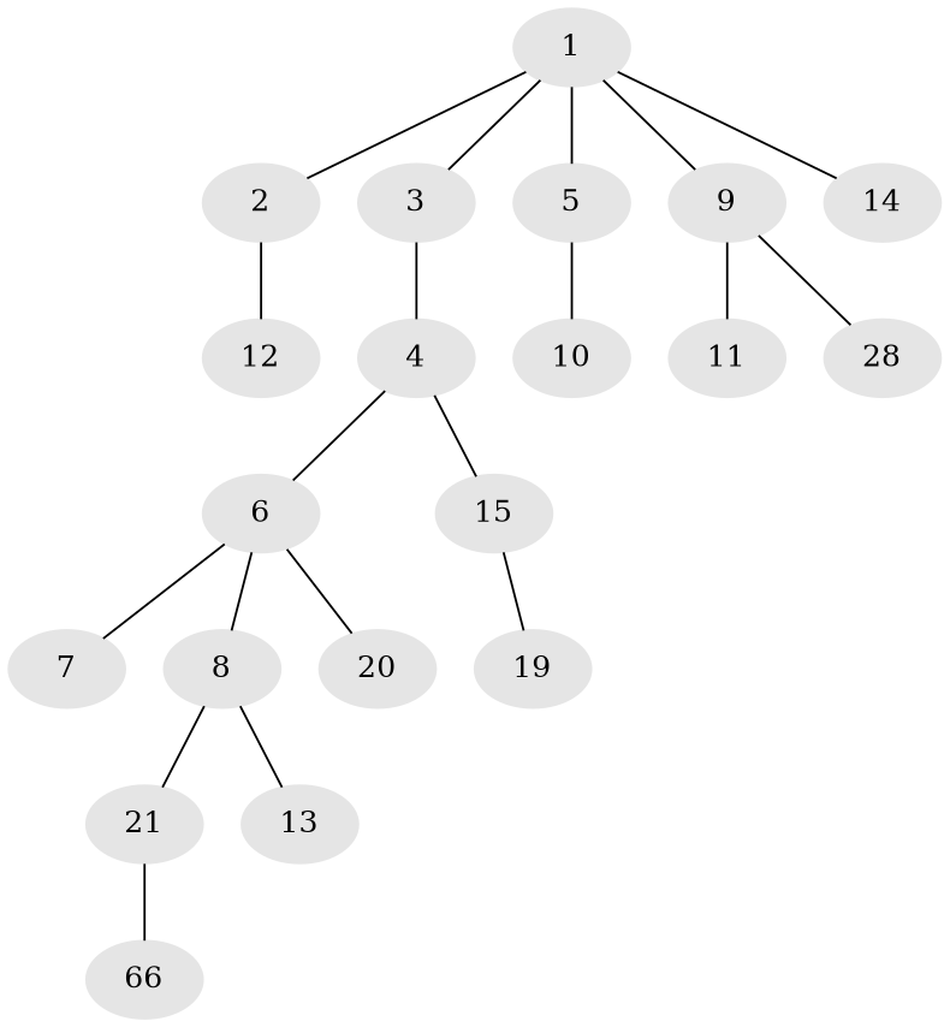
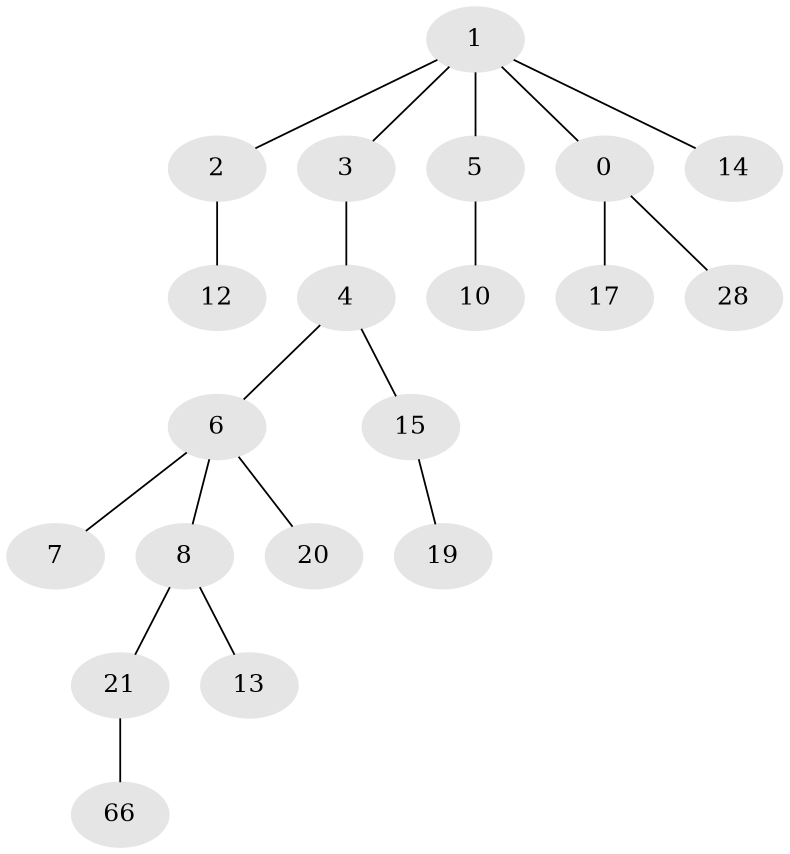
  graph {
    node [color=gray90 style=filled]
    1
    2
    3
    5
-   9
+   9 [label=0]
    14
    12
    4
    10
-   17 [label=11]
+   17
    n11 [label=28]
    6
    15
    7
    8
    20
    n17 [label=21]
    13
    n19 [label=66]
    19
    1 -- 2
    1 -- 3
    1 -- 5
    1 -- 9
    1 -- 14
    2 -- 12
    3 -- 4
    5 -- 10
    9 -- 17
    9 -- n11
    4 -- 6
    4 -- 15
    6 -- 7
    6 -- 8
    6 -- 20
    15 -- 19
    8 -- n17
    8 -- 13
    n17 -- n19
  }
